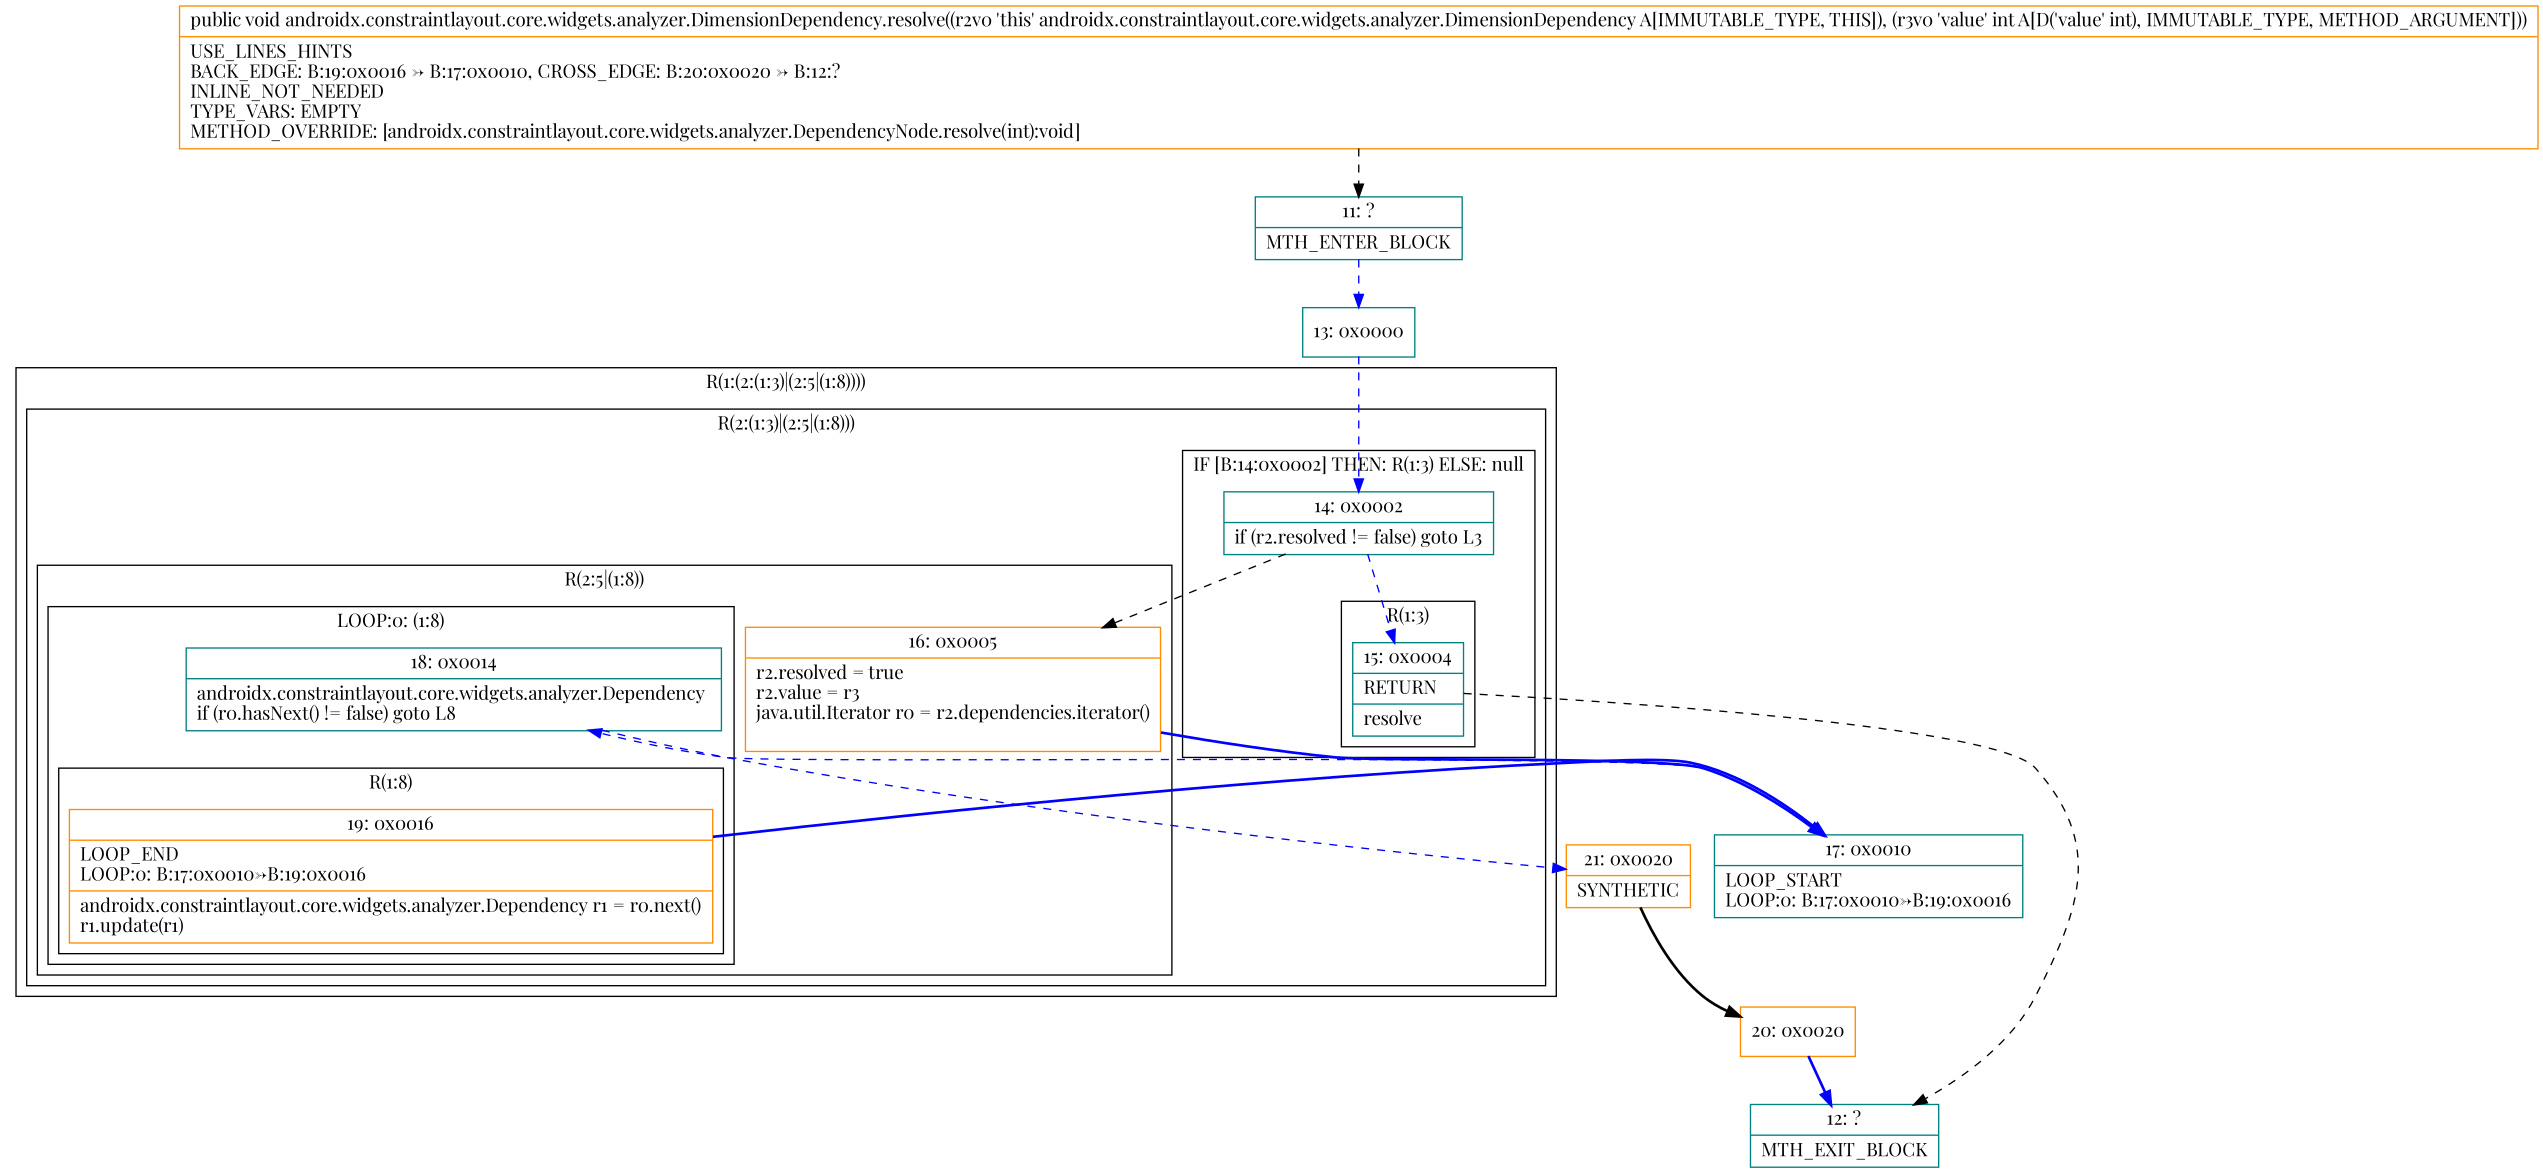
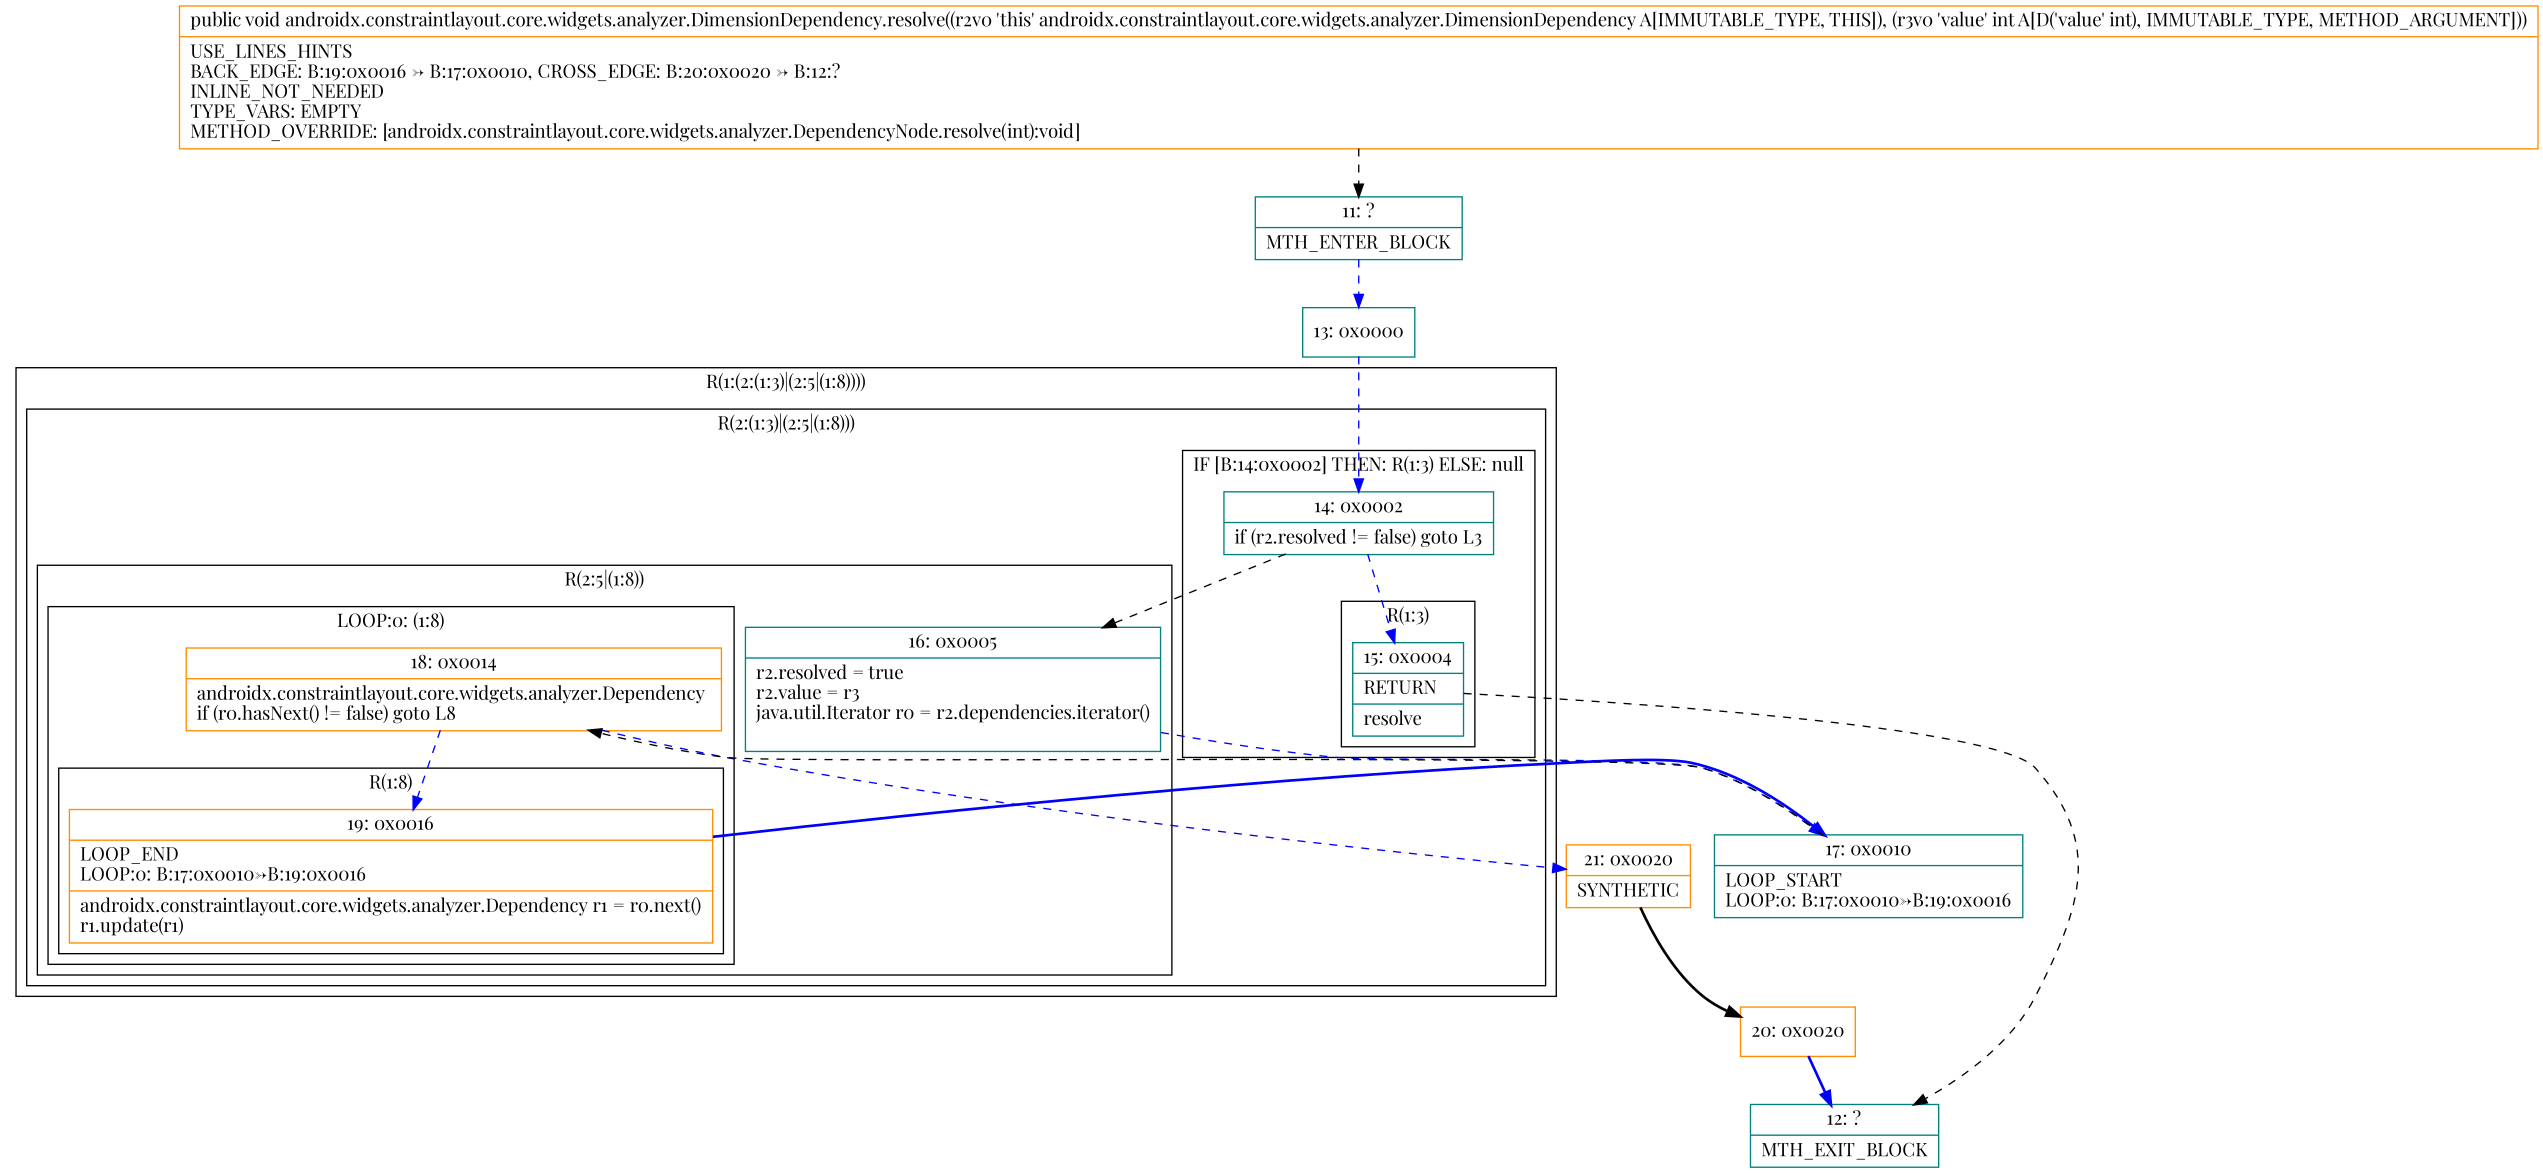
  digraph {
    fontname="Playfair Display"
    node [color=teal fontname="Playfair Display" shape=record]
    edge [color=blue fontname="Playfair Display" style=dashed]
    n1 [label="{15\:\ 0x0004|RETURN\l|resolve\l}"]
    n2 [label="{14\:\ 0x0002|if (r2.resolved != false) goto L3\l}"]
    n3 [color=darkorange label="{19\:\ 0x0016|LOOP_END\lLOOP:0: B:17:0x0010\-\>B:19:0x0016\l|androidx.constraintlayout.core.widgets.analyzer.Dependency r1 = r0.next()\lr1.update(r1)\l}"]
-   n4 [label="{18\:\ 0x0014|androidx.constraintlayout.core.widgets.analyzer.Dependency \lif (r0.hasNext() != false) goto L8\l}"]
-   n5 [color=darkorange label="{16\:\ 0x0005|r2.resolved = true\lr2.value = r3\ljava.util.Iterator r0 = r2.dependencies.iterator()\l\l}"]
+   n4 [color=darkorange label="{18\:\ 0x0014|androidx.constraintlayout.core.widgets.analyzer.Dependency \lif (r0.hasNext() != false) goto L8\l}"]
+   n5 [label="{16\:\ 0x0005|r2.resolved = true\lr2.value = r3\ljava.util.Iterator r0 = r2.dependencies.iterator()\l\l}"]
    n6 [label="{12\:\ ?|MTH_EXIT_BLOCK\l}"]
    n7 [label="{17\:\ 0x0010|LOOP_START\lLOOP:0: B:17:0x0010\-\>B:19:0x0016\l}"]
    n8 [color=darkorange label="{21\:\ 0x0020|SYNTHETIC\l}"]
    n9 [color=darkorange label="{20\:\ 0x0020}"]
    n10 [label="{11\:\ ?|MTH_ENTER_BLOCK\l}"]
    n11 [label="{13\:\ 0x0000}"]
    n12 [color=darkorange label="{public void androidx.constraintlayout.core.widgets.analyzer.DimensionDependency.resolve((r2v0 'this' androidx.constraintlayout.core.widgets.analyzer.DimensionDependency A[IMMUTABLE_TYPE, THIS]), (r3v0 'value' int A[D('value' int), IMMUTABLE_TYPE, METHOD_ARGUMENT]))  | USE_LINES_HINTS\lBACK_EDGE: B:19:0x0016 \-\> B:17:0x0010, CROSS_EDGE: B:20:0x0020 \-\> B:12:?\lINLINE_NOT_NEEDED\lTYPE_VARS: EMPTY\lMETHOD_OVERRIDE: [androidx.constraintlayout.core.widgets.analyzer.DependencyNode.resolve(int):void]\l}"]
    subgraph cluster_1 {
      label="R(1:(2:(1:3)|(2:5|(1:8))))"
      subgraph cluster_2 {
        label="R(2:(1:3)|(2:5|(1:8)))"
        subgraph cluster_3 {
          label="IF [B:14:0x0002] THEN: R(1:3) ELSE: null"
          n2
          subgraph cluster_4 {
            label="R(1:3)"
            n1
          }
        }
        subgraph cluster_5 {
          label="R(2:5|(1:8))"
          n5
          subgraph cluster_6 {
            label="LOOP:0: (1:8)"
            n4
            subgraph cluster_7 {
              label="R(1:8)"
              n3
            }
          }
        }
      }
    }
    n1 -> n6 [color=black]
    n2 -> n1
    n2 -> n5 [color=black]
    n3 -> n7 [style=bold]
+   n4 -> n3
    n4 -> n8
-   n5 -> n7 [style=bold]
-   n7 -> n4
+   n5 -> n7
+   n7 -> n4 [color=black]
    n8 -> n9 [color=black style=bold]
    n9 -> n6 [style=bold]
    n10 -> n11
    n11 -> n2
    n12 -> n10 [color=black]
  }
